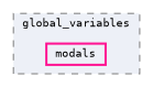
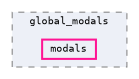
  digraph {
    compound=true
    fontname="DejaVu Sans Mono"
    n1 [color=deeppink fillcolor="#edf0f7" fontname="DejaVu Sans Mono" fontsize=10 height=0.2 label=modals shape=box style="filled,bold" width=0.4]
    subgraph cluster_1 {
      bgcolor="#edf0f7"
      fontsize=10
-     label=global_variables
+     label=global_modals
      pencolor=grey50
      style="filled,dashed"
      n1
    }
  }
